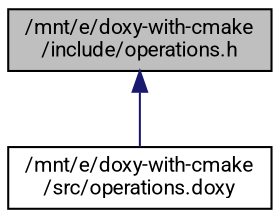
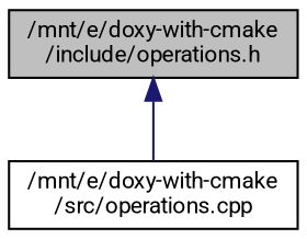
  digraph {
    fontname=Roboto
    node [color=black fontname=Roboto fontsize=10 shape=record style=filled]
    n1 [fillcolor=grey75 fontcolor=black height=0.2 label="/mnt/e/doxy-with-cmake\l/include/operations.h" width=0.4]
-   n2 [fillcolor=white height=0.2 label="/mnt/e/doxy-with-cmake\l/src/operations.doxy" width=0.4]
+   n2 [fillcolor=white height=0.2 label="/mnt/e/doxy-with-cmake\l/src/operations.cpp" width=0.4]
    n1 -> n2 [color=midnightblue dir=back fontname=Roboto fontsize=10 labelfontname=Helvetica labelfontsize=10 style=solid]
  }
